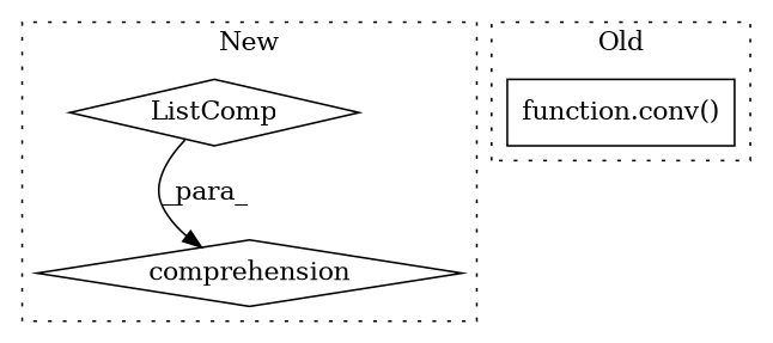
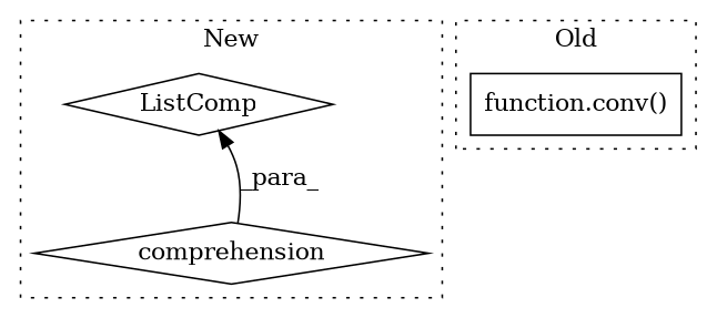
  digraph {
    node [shape=diamond]
    n1 [a=106 l=73 label=ListComp s=8298]
    n2 [a=45 l=3 label=comprehension s=8334]
    n3 [a=75 l="5,1" label="function.conv()" s="9456,9468" shape=box]
    subgraph cluster_1 {
      label=New
      style=dotted
      n1
      n2
    }
    subgraph cluster_2 {
      label=Old
      style=dotted
      n3
    }
-   n1 -> n2 [label=_para_]
+   n2 -> n1 [label=_para_]
  }
